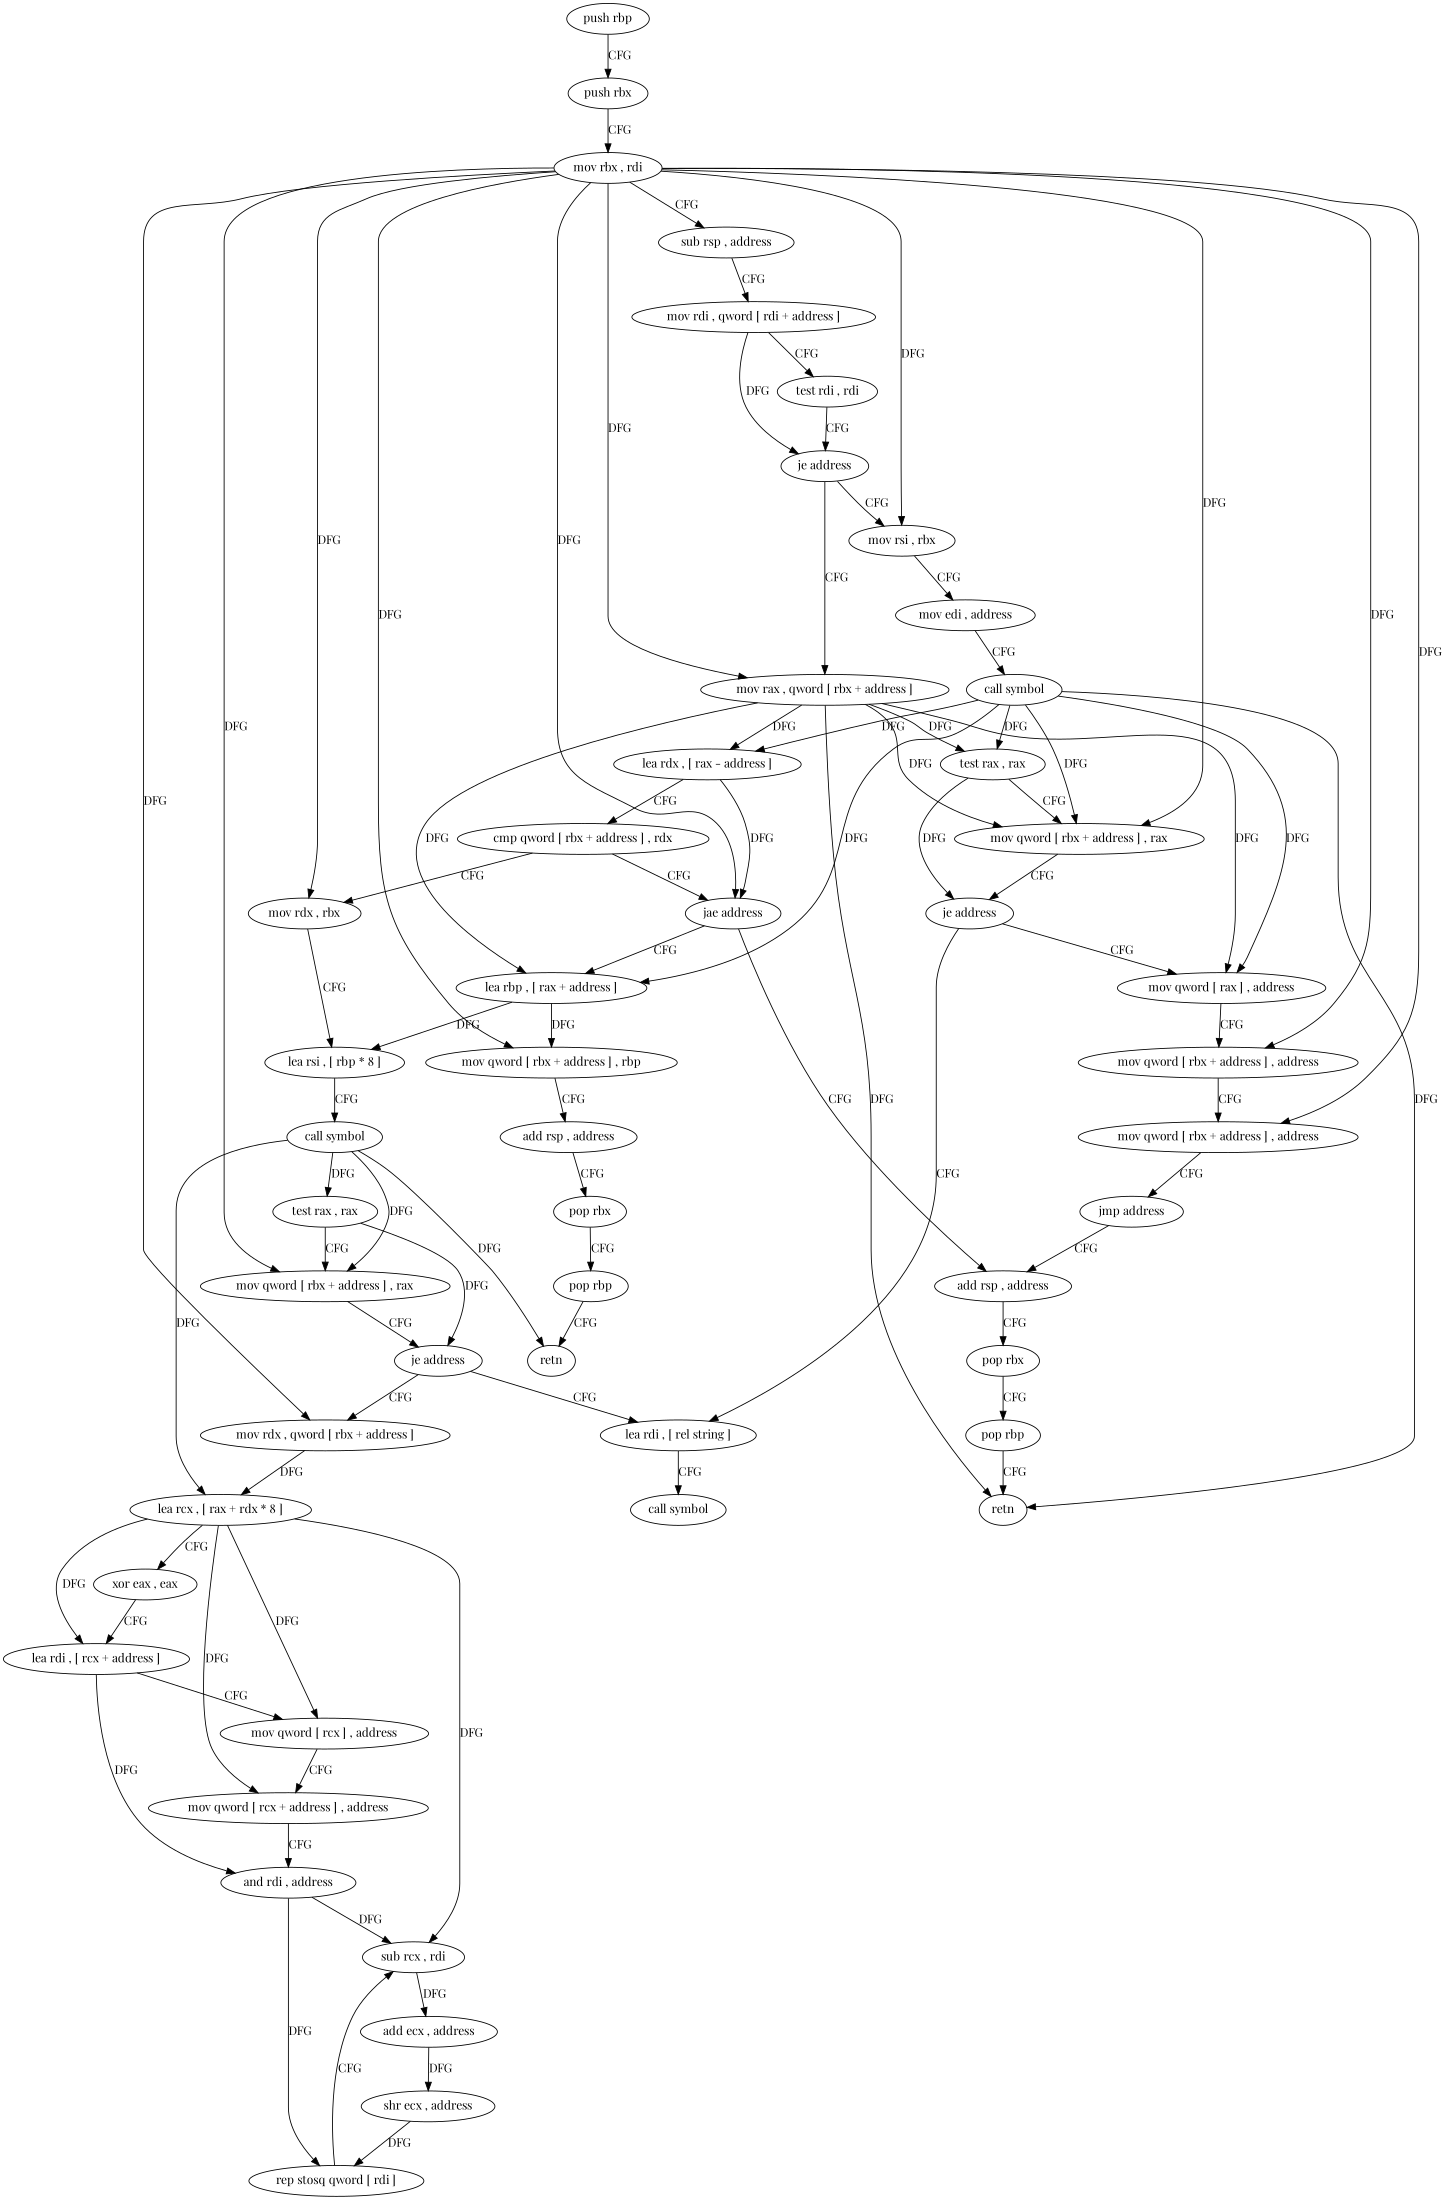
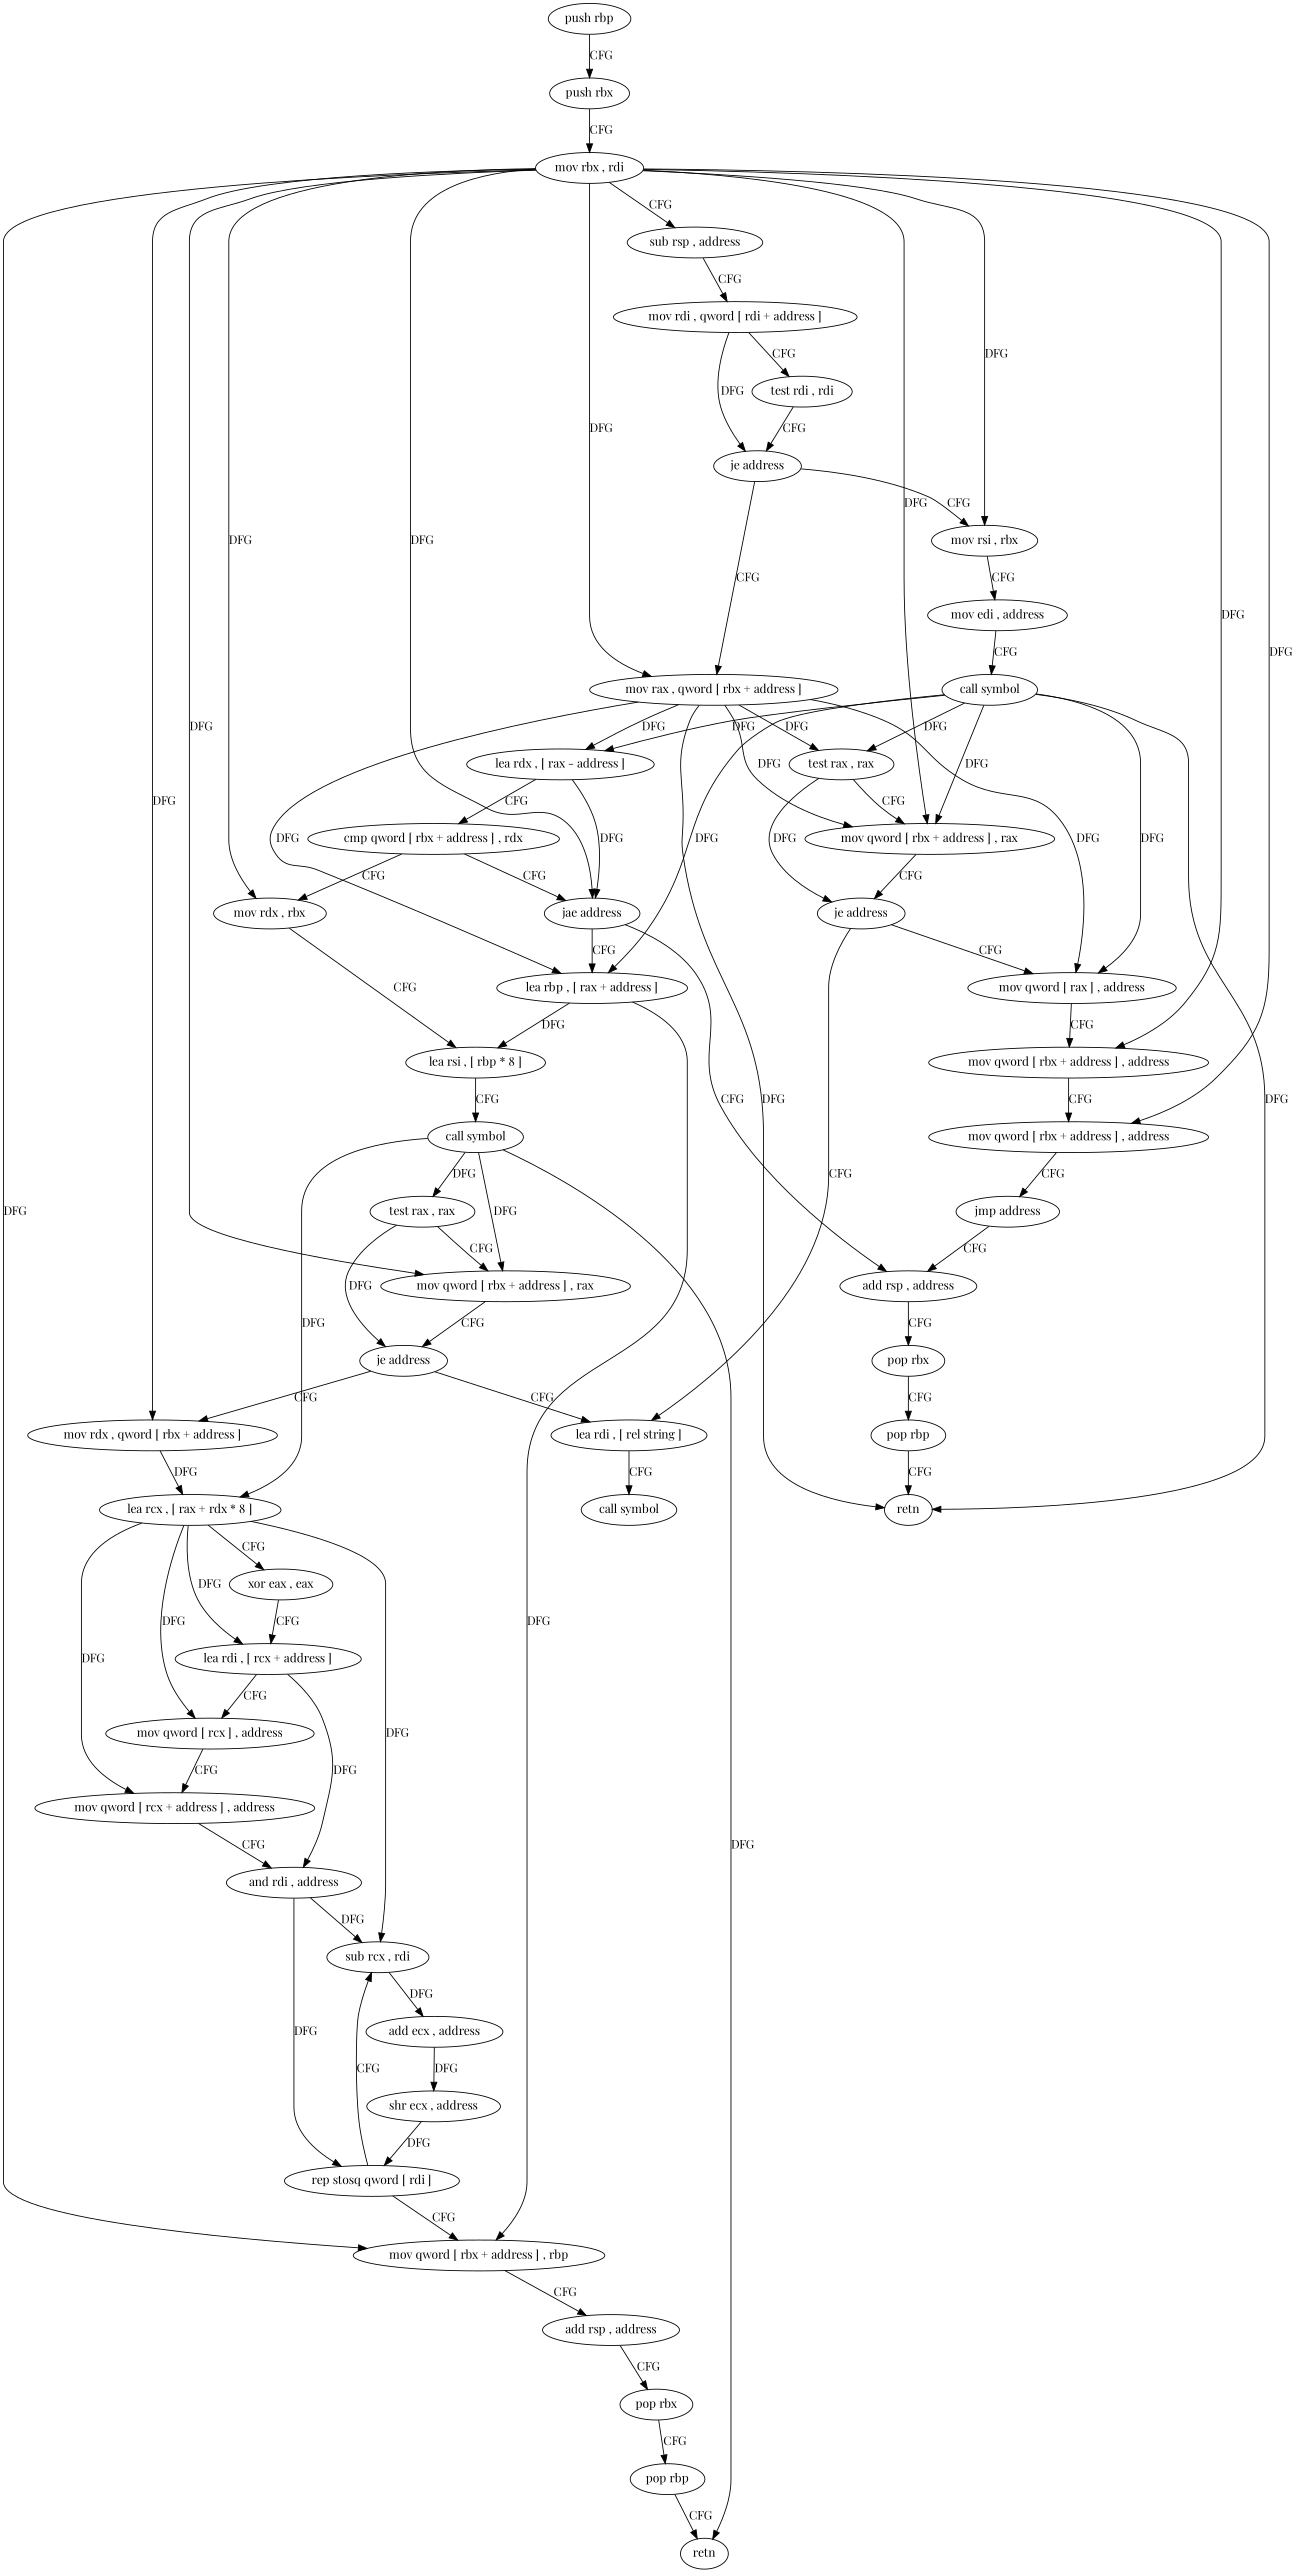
  digraph {
    fontname="Playfair Display"
    node [fontname="Playfair Display"]
    edge [fontname="Playfair Display"]
    n1 [label="push rbp"]
    n2 [label="push rbx"]
    n3 [label="mov rbx , rdi"]
    n4 [label="sub rsp , address"]
    n5 [label="mov rsi , rbx"]
    n6 [label="mov rax , qword [ rbx + address ]"]
    n7 [label="mov qword [ rbx + address ] , rax"]
    n8 [label="jae address"]
    n9 [label="mov qword [ rbx + address ] , address"]
    n10 [label="mov qword [ rbx + address ] , address"]
    n11 [label="mov rdx , rbx"]
    n12 [label="mov qword [ rbx + address ] , rax"]
    n13 [label="mov rdx , qword [ rbx + address ]"]
    n14 [label="mov qword [ rbx + address ] , rbp"]
    n15 [label="mov rdi , qword [ rdi + address ]"]
    n16 [label="mov edi , address"]
    n17 [label="test rax , rax"]
    n18 [label="mov qword [ rax ] , address"]
    n19 [label="lea rdx , [ rax - address ]"]
    n20 [label="lea rbp , [ rax + address ]"]
    n21 [label=retn]
    n22 [label="je address"]
    n23 [label="add rsp , address"]
    n24 [label="jmp address"]
    n25 [label="lea rsi , [ rbp * 8 ]"]
    n26 [label="je address"]
    n27 [label="lea rcx , [ rax + rdx * 8 ]"]
    n28 [label="add rsp , address"]
    n29 [label="test rdi , rdi"]
    n30 [label="je address"]
    n31 [label="call symbol"]
    n32 [label="cmp qword [ rbx + address ] , rdx"]
    n33 [label="lea rdi , [ rel string ]"]
    n34 [label="call symbol"]
    n35 [label="pop rbx"]
    n36 [label="call symbol"]
    n37 [label="pop rbp"]
    n38 [label="test rax , rax"]
    n39 [label=retn]
    n40 [label="xor eax , eax"]
    n41 [label="lea rdi , [ rcx + address ]"]
    n42 [label="mov qword [ rcx ] , address"]
    n43 [label="mov qword [ rcx + address ] , address"]
    n44 [label="sub rcx , rdi"]
    n45 [label="and rdi , address"]
    n46 [label="add ecx , address"]
    n47 [label="rep stosq qword [ rdi ]"]
    n48 [label="shr ecx , address"]
    n49 [label="pop rbx"]
    n50 [label="pop rbp"]
    n1 -> n2 [label=CFG]
    n2 -> n3 [label=CFG]
    n3 -> n4 [label=CFG]
    n3 -> n5 [label=DFG]
    n3 -> n6 [label=DFG]
    n3 -> n7 [label=DFG]
    n3 -> n8 [label=DFG]
    n3 -> n9 [label=DFG]
    n3 -> n10 [label=DFG]
    n3 -> n11 [label=DFG]
    n3 -> n12 [label=DFG]
    n3 -> n13 [label=DFG]
    n3 -> n14 [label=DFG]
    n4 -> n15 [label=CFG]
    n5 -> n16 [label=CFG]
    n6 -> n7 [label=DFG]
    n6 -> n17 [label=DFG]
    n6 -> n18 [label=DFG]
    n6 -> n19 [label=DFG]
    n6 -> n20 [label=DFG]
    n6 -> n21 [label=DFG]
    n7 -> n22 [label=CFG]
    n8 -> n20 [label=CFG]
    n8 -> n23 [label=CFG]
    n9 -> n10 [label=CFG]
    n10 -> n24 [label=CFG]
    n11 -> n25 [label=CFG]
    n12 -> n26 [label=CFG]
    n13 -> n27 [label=DFG]
    n14 -> n28 [label=CFG]
    n15 -> n29 [label=CFG]
    n15 -> n30 [label=DFG]
    n16 -> n31 [label=CFG]
    n17 -> n7 [label=CFG]
    n17 -> n22 [label=DFG]
    n18 -> n9 [label=CFG]
    n19 -> n8 [label=DFG]
    n19 -> n32 [label=CFG]
    n20 -> n14 [label=DFG]
    n20 -> n25 [label=DFG]
    n22 -> n18 [label=CFG]
    n22 -> n33 [label=CFG]
    n23 -> n35 [label=CFG]
    n24 -> n23 [label=CFG]
    n25 -> n36 [label=CFG]
    n26 -> n13 [label=CFG]
    n26 -> n33 [label=CFG]
    n27 -> n40 [label=CFG]
    n27 -> n41 [label=DFG]
    n27 -> n42 [label=DFG]
    n27 -> n43 [label=DFG]
    n27 -> n44 [label=DFG]
    n28 -> n49 [label=CFG]
    n29 -> n30 [label=CFG]
    n30 -> n5 [label=CFG]
    n30 -> n6 [label=CFG]
    n31 -> n7 [label=DFG]
    n31 -> n17 [label=DFG]
    n31 -> n18 [label=DFG]
    n31 -> n19 [label=DFG]
    n31 -> n20 [label=DFG]
    n31 -> n21 [label=DFG]
    n32 -> n8 [label=CFG]
    n32 -> n11 [label=CFG]
    n33 -> n34 [label=CFG]
    n35 -> n37 [label=CFG]
    n36 -> n12 [label=DFG]
    n36 -> n27 [label=DFG]
    n36 -> n38 [label=DFG]
    n36 -> n39 [label=DFG]
    n37 -> n21 [label=CFG]
    n38 -> n12 [label=CFG]
    n38 -> n26 [label=DFG]
    n40 -> n41 [label=CFG]
    n41 -> n42 [label=CFG]
    n41 -> n45 [label=DFG]
    n42 -> n43 [label=CFG]
    n43 -> n45 [label=CFG]
    n44 -> n46 [label=DFG]
    n45 -> n44 [label=DFG]
    n45 -> n47 [label=DFG]
    n46 -> n48 [label=DFG]
+   n47 -> n14 [label=CFG]
    n47 -> n44 [label=CFG]
    n48 -> n47 [label=DFG]
    n49 -> n50 [label=CFG]
    n50 -> n39 [label=CFG]
  }
